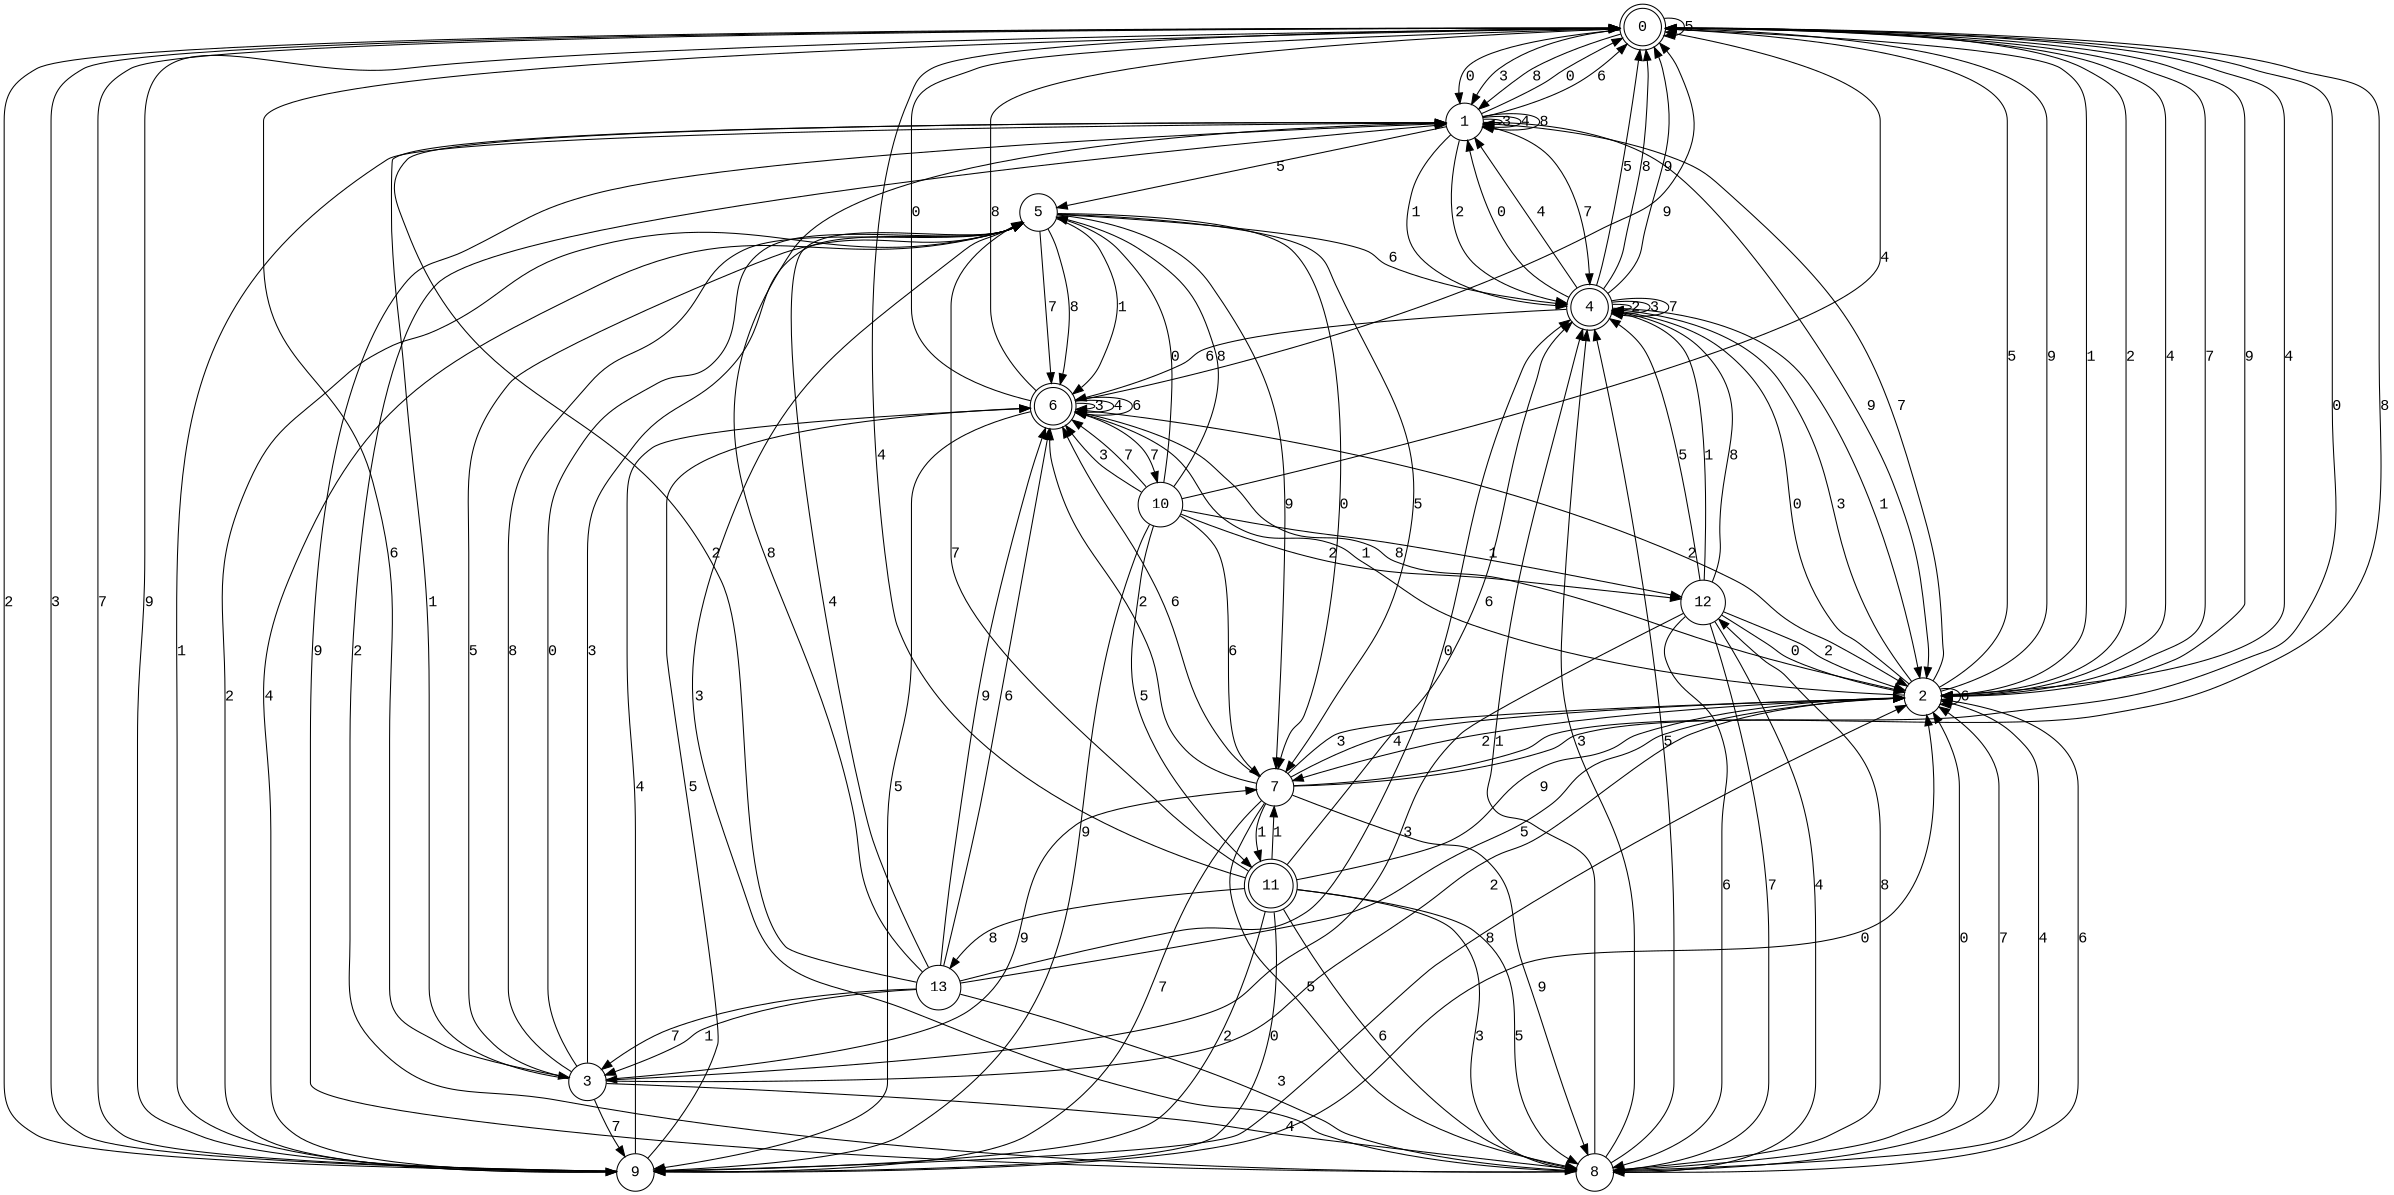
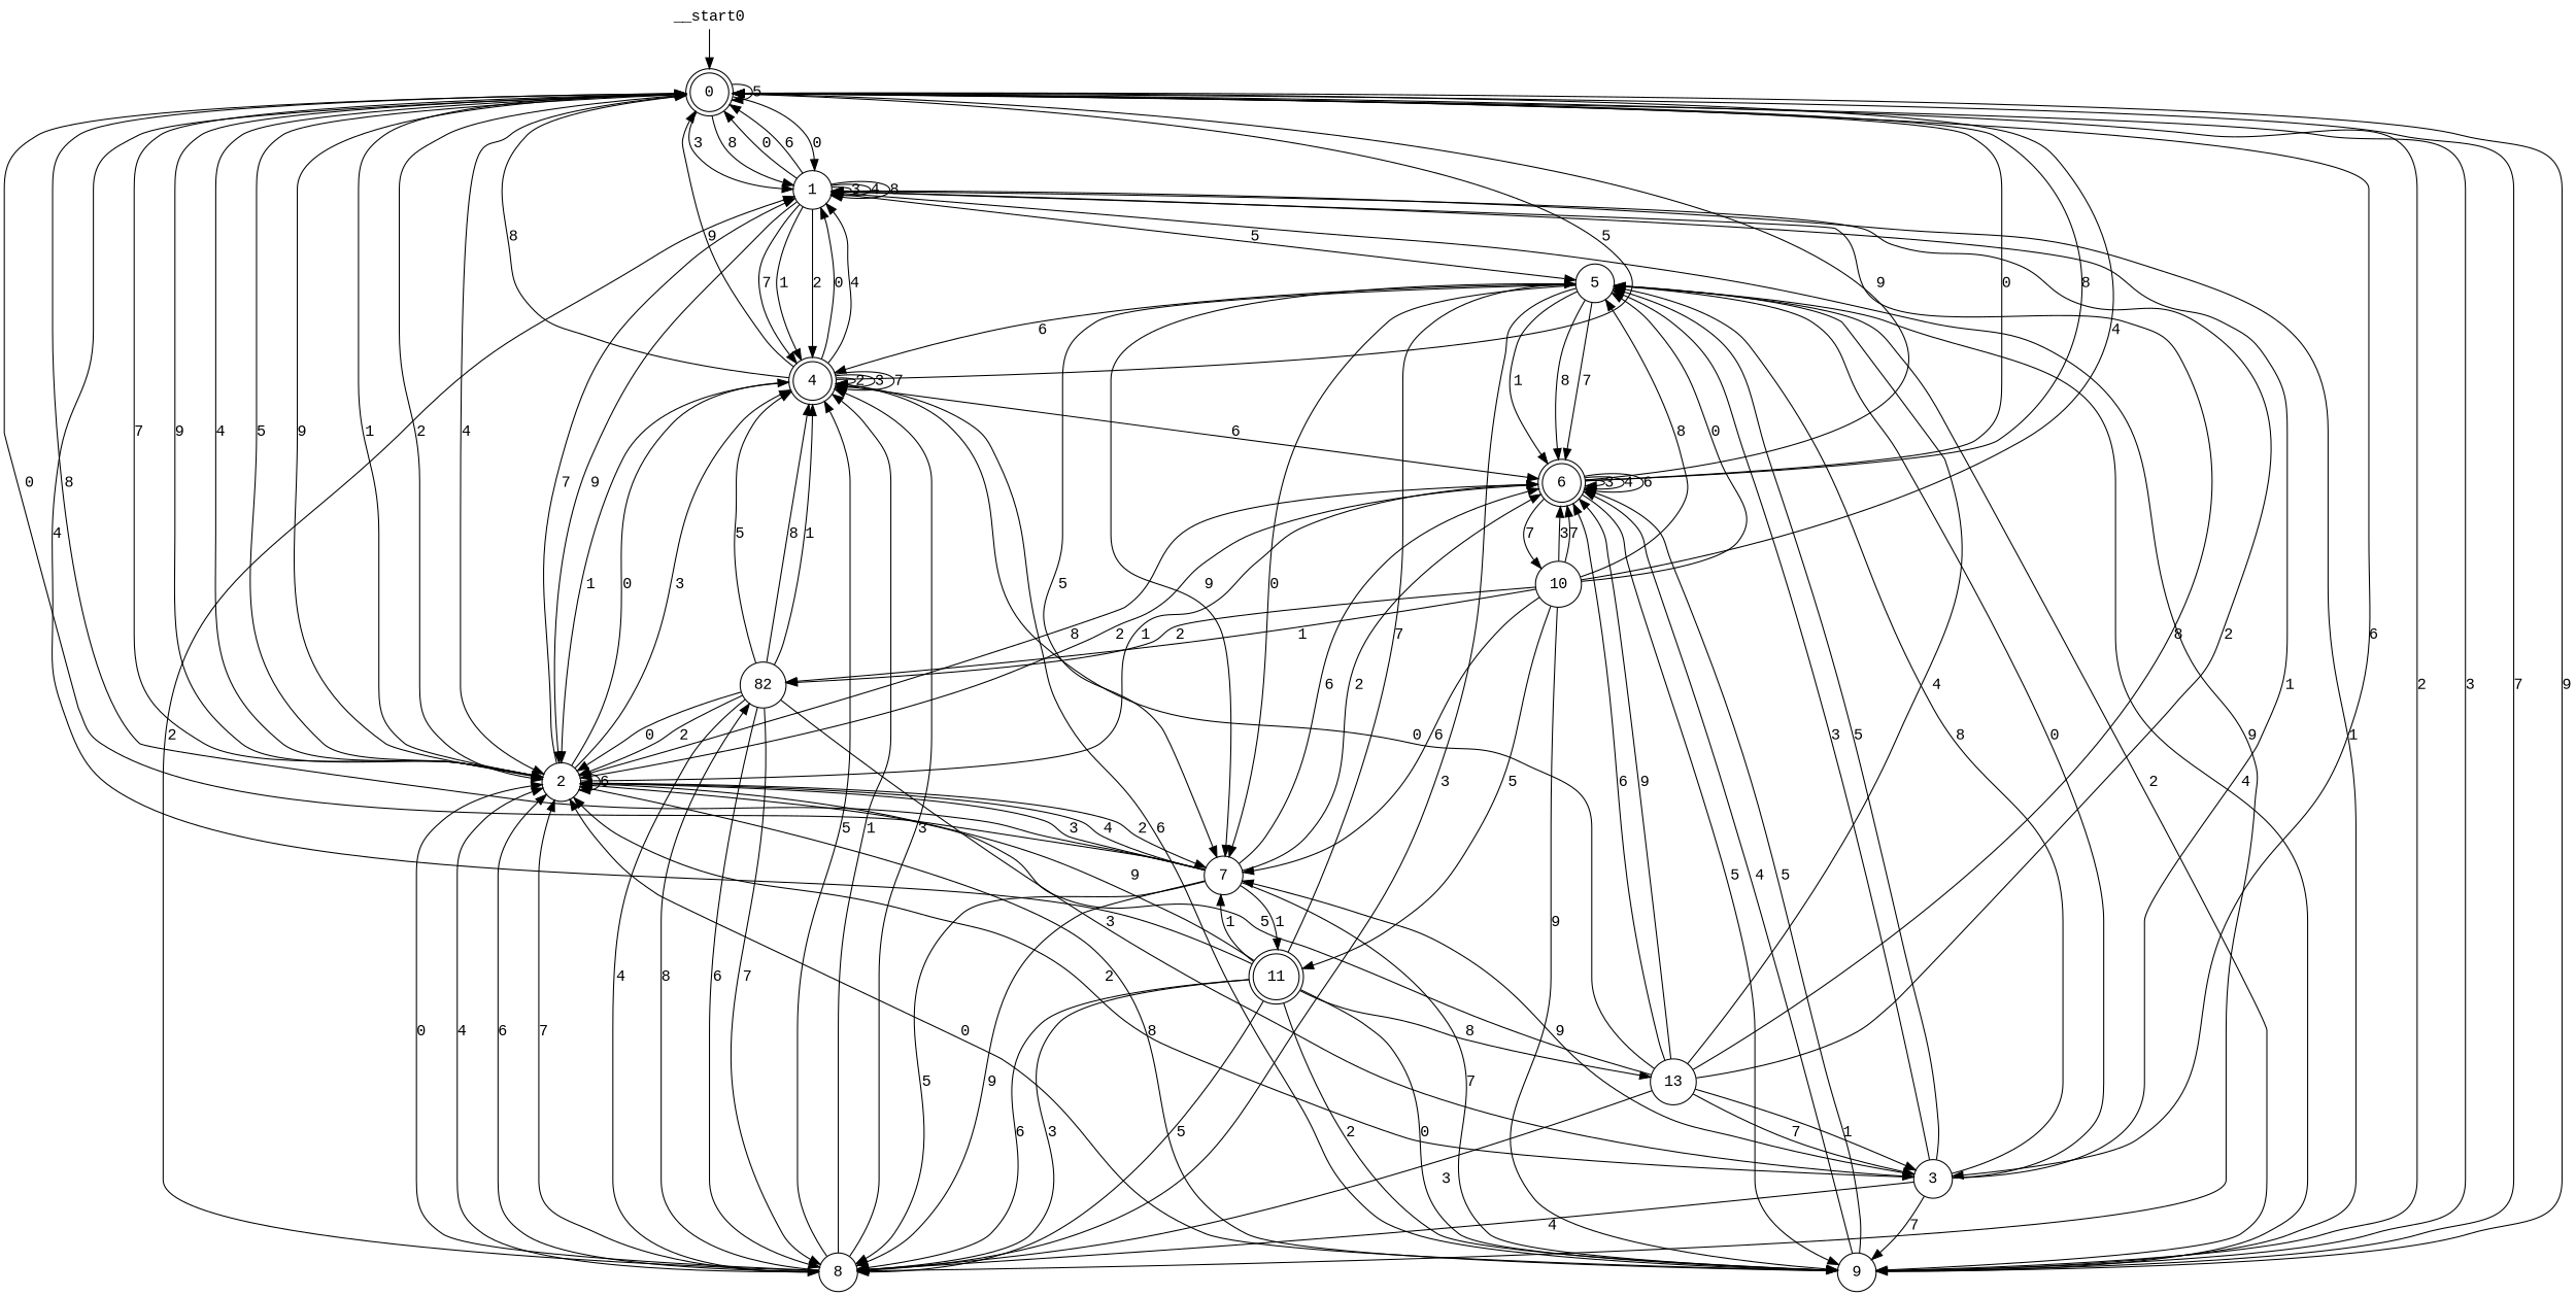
  digraph {
    fontname="Liberation Mono"
    node [fontname="Liberation Mono" shape=circle]
    edge [fontname="Liberation Mono"]
    n1 [label=0 shape=doublecircle]
    n2 [label=1]
    n3 [label=2]
    n4 [label=3]
    n5 [label=4 shape=doublecircle]
    n6 [label=5]
    n7 [label=6 shape=doublecircle]
    n8 [label=7]
    n9 [label=8]
    n10 [label=9]
    n11 [label=10]
    n12 [label=11 shape=doublecircle]
-   n13 [label=12]
+   n13 [label=82]
    n14 [label=13]
+   __start0 [height=0 shape=none width=0]
    n1 -> n1 [label=5]
    n1 -> n2 [label=0]
    n1 -> n2 [label=3]
    n1 -> n2 [label=8]
    n1 -> n3 [label=1]
    n1 -> n3 [label=2]
    n1 -> n3 [label=4]
    n1 -> n3 [label=7]
    n1 -> n3 [label=9]
    n1 -> n4 [label=6]
    n2 -> n1 [label=0]
    n2 -> n1 [label=6]
    n2 -> n2 [label=3]
    n2 -> n2 [label=4]
    n2 -> n2 [label=8]
    n2 -> n3 [label=9]
    n2 -> n5 [label=1]
    n2 -> n5 [label=2]
    n2 -> n5 [label=7]
    n2 -> n6 [label=5]
    n3 -> n1 [label=4]
    n3 -> n1 [label=5]
    n3 -> n1 [label=9]
    n3 -> n2 [label=7]
    n3 -> n3 [label=6]
    n3 -> n5 [label=0]
    n3 -> n5 [label=3]
    n3 -> n7 [label=1]
    n3 -> n7 [label=8]
    n3 -> n8 [label=2]
    n4 -> n2 [label=1]
    n4 -> n3 [label=2]
    n4 -> n6 [label=0]
    n4 -> n6 [label=3]
    n4 -> n6 [label=5]
    n4 -> n6 [label=8]
    n4 -> n8 [label=9]
    n4 -> n9 [label=4]
    n4 -> n10 [label=7]
    n5 -> n1 [label=5]
    n5 -> n1 [label=8]
    n5 -> n1 [label=9]
    n5 -> n2 [label=0]
    n5 -> n2 [label=4]
    n5 -> n3 [label=1]
    n5 -> n5 [label=2]
    n5 -> n5 [label=3]
    n5 -> n5 [label=7]
    n5 -> n7 [label=6]
    n6 -> n5 [label=6]
    n6 -> n7 [label=1]
    n6 -> n7 [label=7]
    n6 -> n7 [label=8]
    n6 -> n8 [label=0]
    n6 -> n8 [label=5]
    n6 -> n8 [label=9]
    n6 -> n9 [label=3]
    n6 -> n10 [label=2]
    n6 -> n10 [label=4]
    n7 -> n1 [label=0]
    n7 -> n1 [label=8]
    n7 -> n1 [label=9]
    n7 -> n3 [label=2]
    n7 -> n7 [label=3]
    n7 -> n7 [label=4]
    n7 -> n7 [label=6]
    n7 -> n10 [label=5]
    n7 -> n11 [label=7]
    n8 -> n1 [label=0]
    n8 -> n1 [label=8]
    n8 -> n3 [label=3]
    n8 -> n3 [label=4]
    n8 -> n7 [label=2]
    n8 -> n7 [label=6]
    n8 -> n9 [label=5]
    n8 -> n9 [label=9]
    n8 -> n10 [label=7]
    n8 -> n12 [label=1]
    n9 -> n2 [label=2]
    n9 -> n2 [label=9]
    n9 -> n3 [label=0]
    n9 -> n3 [label=4]
    n9 -> n3 [label=6]
    n9 -> n3 [label=7]
    n9 -> n5 [label=1]
    n9 -> n5 [label=3]
    n9 -> n5 [label=5]
    n9 -> n13 [label=8]
    n10 -> n1 [label=2]
    n10 -> n1 [label=3]
    n10 -> n1 [label=7]
    n10 -> n1 [label=9]
    n10 -> n2 [label=1]
    n10 -> n3 [label=0]
    n10 -> n3 [label=8]
-   n12 -> n5 [label=6]
+   n10 -> n5 [label=6]
    n10 -> n7 [label=4]
    n10 -> n7 [label=5]
    n11 -> n1 [label=4]
    n11 -> n6 [label=0]
    n11 -> n6 [label=8]
    n11 -> n7 [label=3]
    n11 -> n7 [label=7]
    n11 -> n8 [label=6]
    n11 -> n10 [label=9]
    n11 -> n12 [label=5]
    n11 -> n13 [label=1]
    n11 -> n13 [label=2]
    n12 -> n1 [label=4]
    n12 -> n3 [label=9]
    n12 -> n6 [label=7]
    n12 -> n8 [label=1]
    n12 -> n9 [label=3]
    n12 -> n9 [label=5]
    n12 -> n9 [label=6]
    n12 -> n10 [label=0]
    n12 -> n10 [label=2]
    n12 -> n14 [label=8]
    n13 -> n3 [label=0]
    n13 -> n3 [label=2]
    n13 -> n4 [label=3]
    n13 -> n5 [label=1]
    n13 -> n5 [label=5]
    n13 -> n5 [label=8]
    n13 -> n9 [label=4]
    n13 -> n9 [label=6]
    n13 -> n9 [label=7]
    n14 -> n2 [label=2]
    n14 -> n2 [label=8]
    n14 -> n3 [label=5]
    n14 -> n4 [label=1]
    n14 -> n4 [label=7]
    n14 -> n5 [label=0]
    n14 -> n6 [label=4]
    n14 -> n7 [label=6]
    n14 -> n7 [label=9]
    n14 -> n9 [label=3]
+   __start0 -> n1
  }
